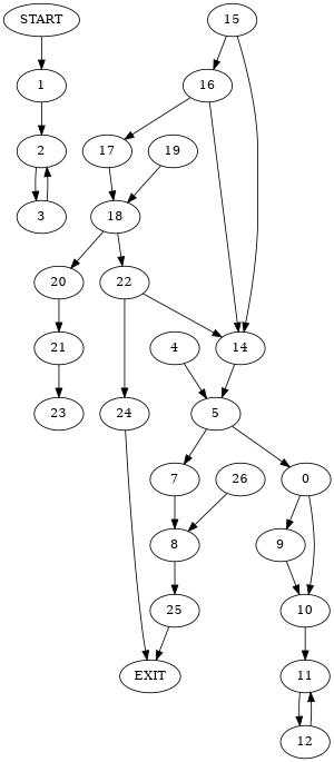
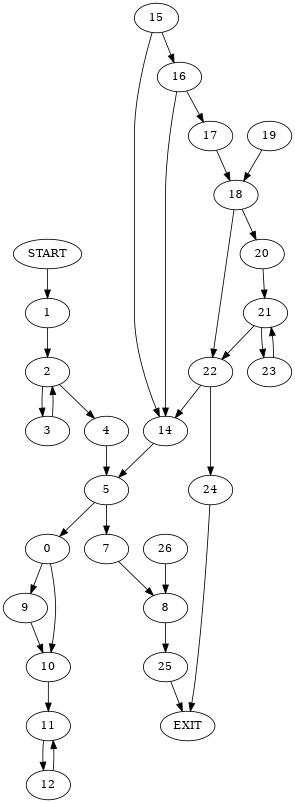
  digraph {
    n1 [label=START]
    1
    2
    n4 [label=EXIT]
    3
    4
    5
    n8 [label=0]
    7
    9
    10
    8
    11
    25
    26
    12
    14
    15
    16
    17
    18
    20
    22
    19
    21
    23
    24
    n1 -> 1
    1 -> 2
    2 -> 3
+   2 -> 4
    3 -> 2
    4 -> 5
    5 -> n8
    5 -> 7
    n8 -> 9
    n8 -> 10
    7 -> 8
    9 -> 10
    10 -> 11
    8 -> 25
    11 -> 12
    25 -> n4
    26 -> 8
    12 -> 11
    14 -> 5
    15 -> 14
    15 -> 16
    16 -> 14
    16 -> 17
    17 -> 18
    18 -> 20
    18 -> 22
    20 -> 21
    22 -> 14
    22 -> 24
    19 -> 18
+   21 -> 22
    21 -> 23
+   23 -> 21
    24 -> n4
  }
